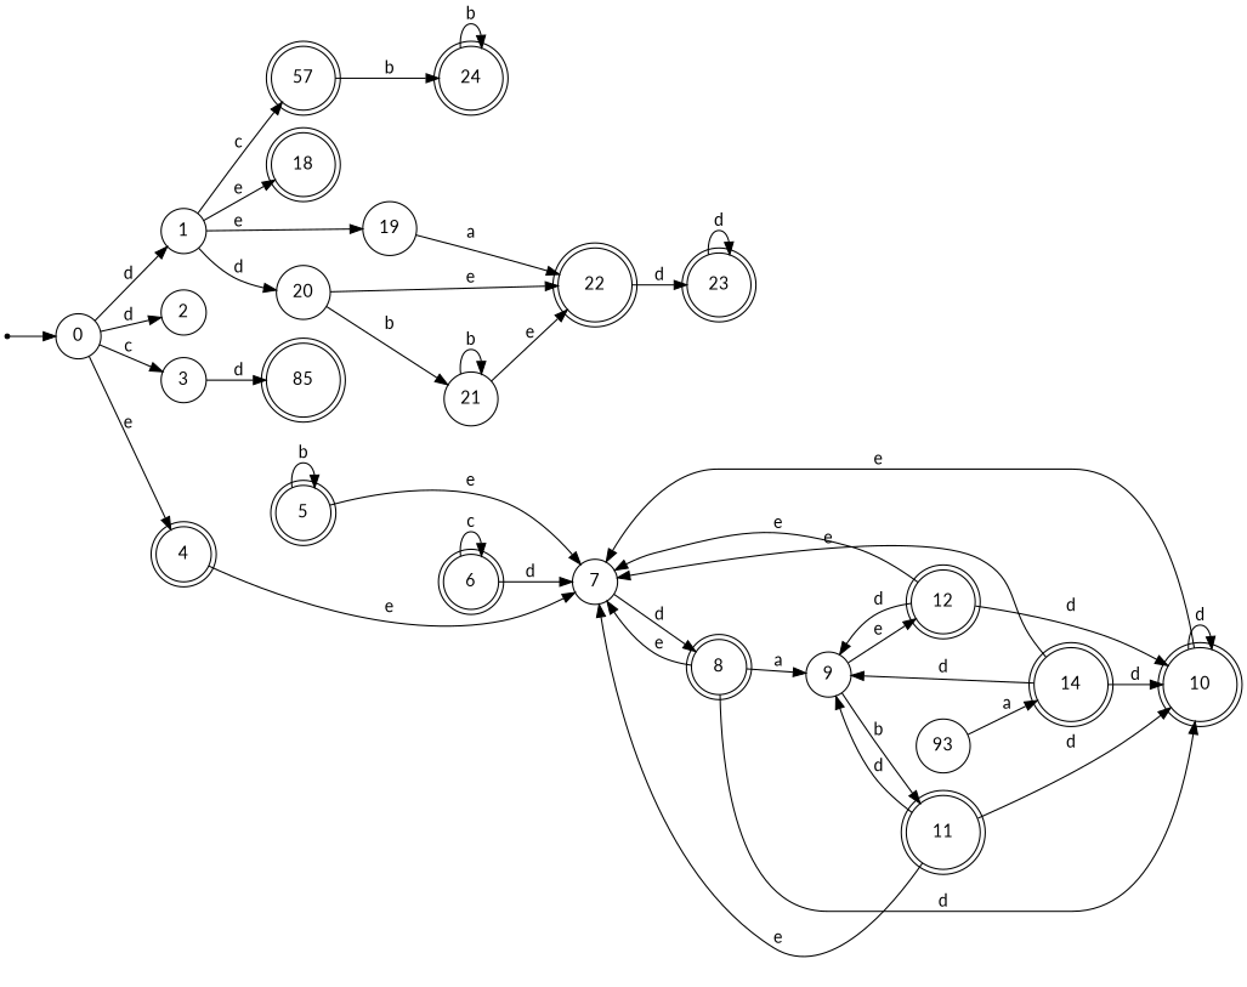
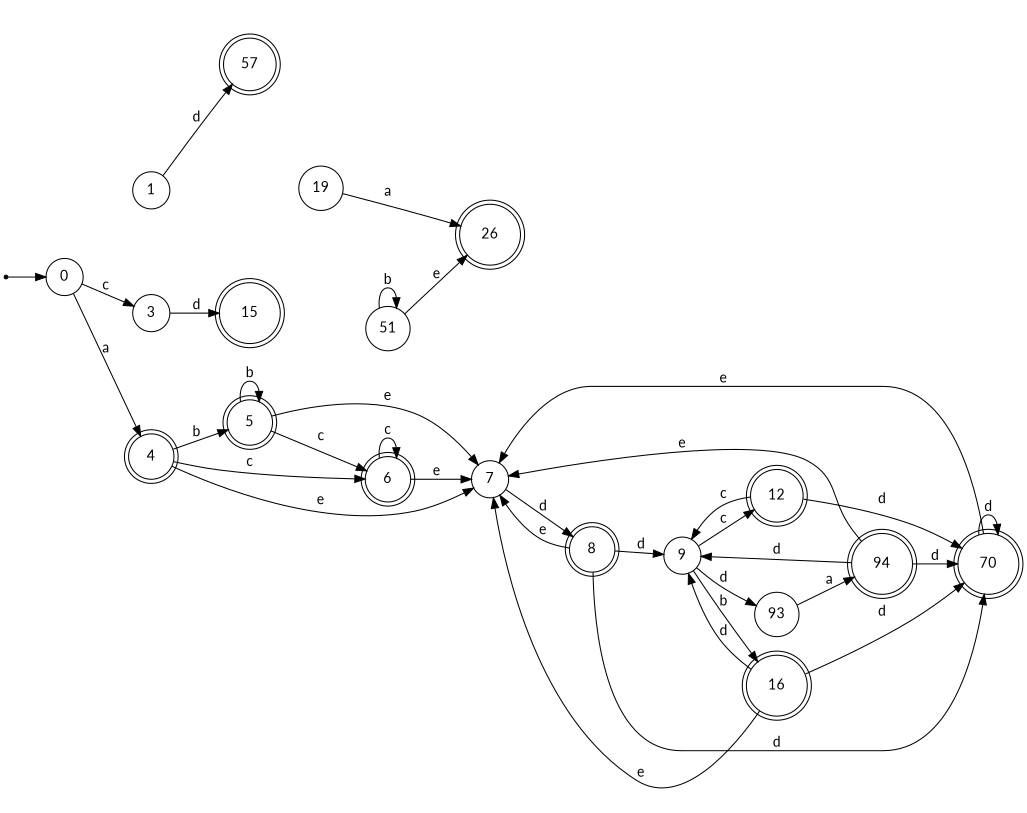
  digraph {
    fontname=Lato
    rankdir=LR
    node [fontname=Lato shape=doublecircle]
    edge [fontname=Lato]
    dummy0 [shape=point]
    0 [shape=circle]
    1 [shape=circle]
-   2 [shape=circle]
    3 [shape=circle]
    4
    n7 [label=57]
-   18
    19 [shape=circle]
-   20 [shape=circle]
-   15 [label=85]
+   15
    5
    6
    7 [shape=circle]
-   24
-   22
-   21 [shape=circle]
+   22 [label=26]
+   21 [shape=circle label=51]
    8
    9 [shape=circle]
-   10
-   11
+   10 [label=70]
+   11 [label=16]
    12
    n23 [label=93 shape=circle]
-   14
-   23
+   14 [label=94]
    dummy0 -> 0
-   0 -> 1 [label=d]
-   0 -> 2 [label=d]
    0 -> 3 [label=c]
-   0 -> 4 [label=e]
-   1 -> n7 [label=c]
-   1 -> 18 [label=e]
-   1 -> 19 [label=e]
-   1 -> 20 [label=d]
+   0 -> 4 [label=a]
+   1 -> n7 [label=d]
    3 -> 15 [label=d]
+   4 -> 5 [label=b]
+   4 -> 6 [label=c]
    4 -> 7 [label=e]
-   n7 -> 24 [label=b]
    19 -> 22 [label=a]
-   20 -> 22 [label=e]
-   20 -> 21 [label=b]
    5 -> 5 [label=b]
+   5 -> 6 [label=c]
    5 -> 7 [label=e]
    6 -> 6 [label=c]
-   6 -> 7 [label=d]
+   6 -> 7 [label=e]
    7 -> 8 [label=d]
-   24 -> 24 [label=b]
-   22 -> 23 [label=d]
    21 -> 22 [label=e]
    21 -> 21 [label=b]
    8 -> 7 [label=e]
-   8 -> 9 [label=a]
+   8 -> 9 [label=d]
    8 -> 10 [label=d]
    9 -> 11 [label=b]
-   9 -> 12 [label=e]
+   9 -> 12 [label=c]
+   9 -> n23 [label=d]
    10 -> 7 [label=e]
    10 -> 10 [label=d]
    11 -> 7 [label=e]
    11 -> 9 [label=d]
    11 -> 10 [label=d]
-   12 -> 7 [label=e]
-   12 -> 9 [label=d]
+   12 -> 9 [label=c]
    12 -> 10 [label=d]
    n23 -> 14 [label=a]
    14 -> 7 [label=e]
    14 -> 9 [label=d]
    14 -> 10 [label=d]
-   23 -> 23 [label=d]
  }
